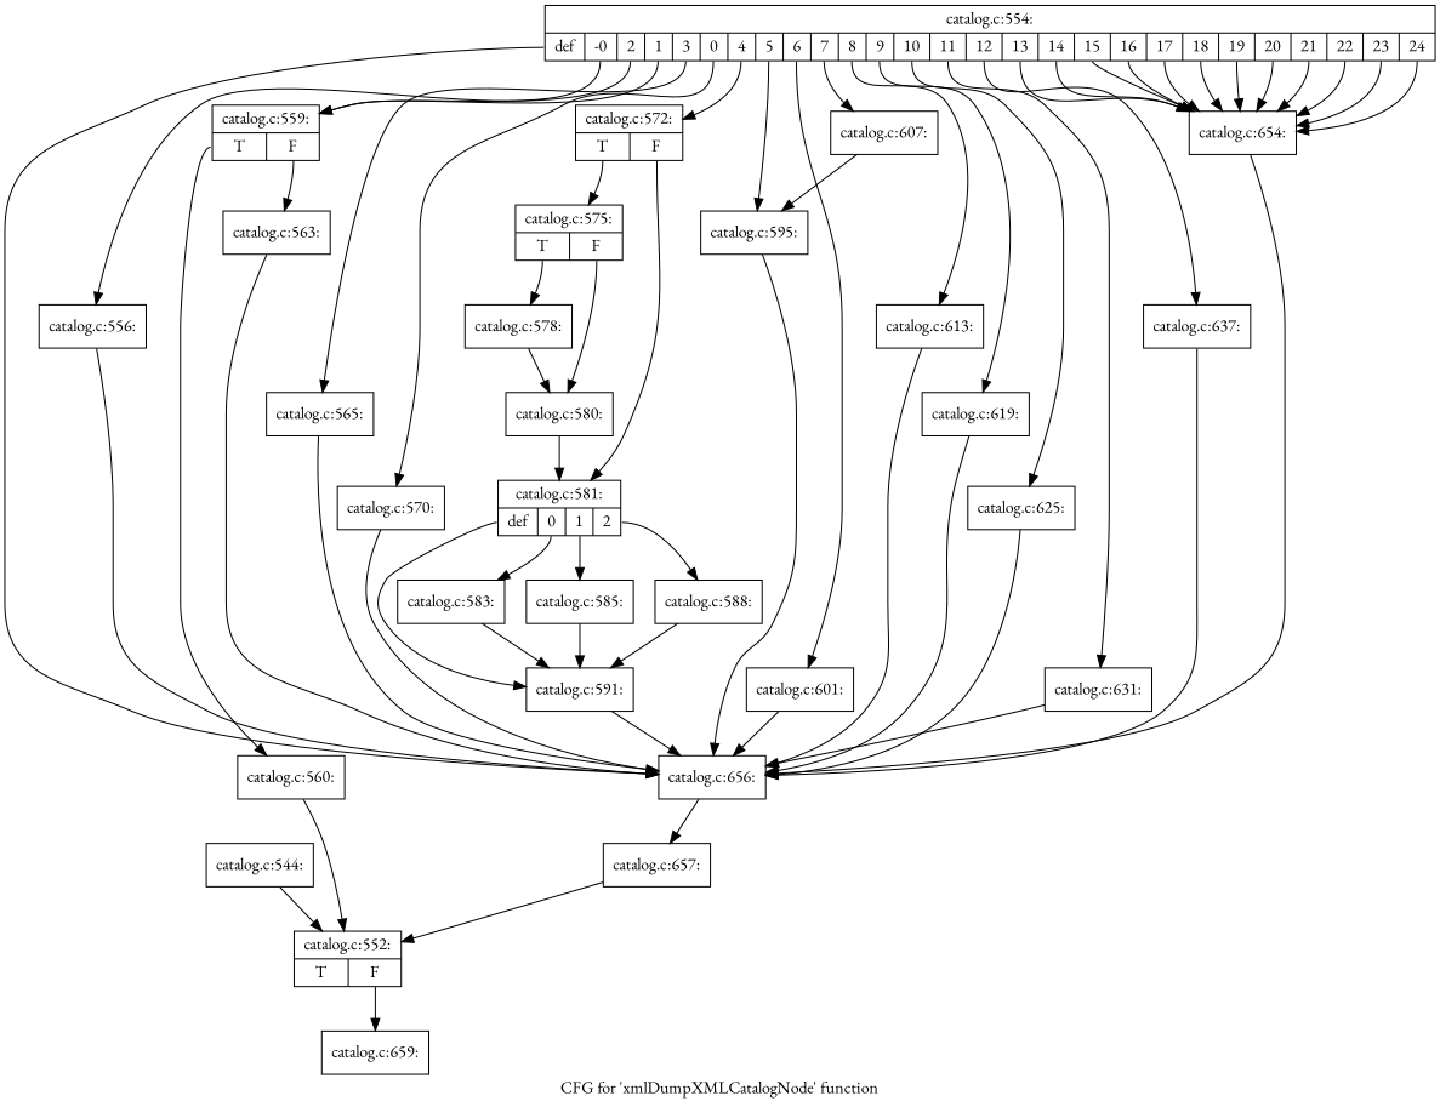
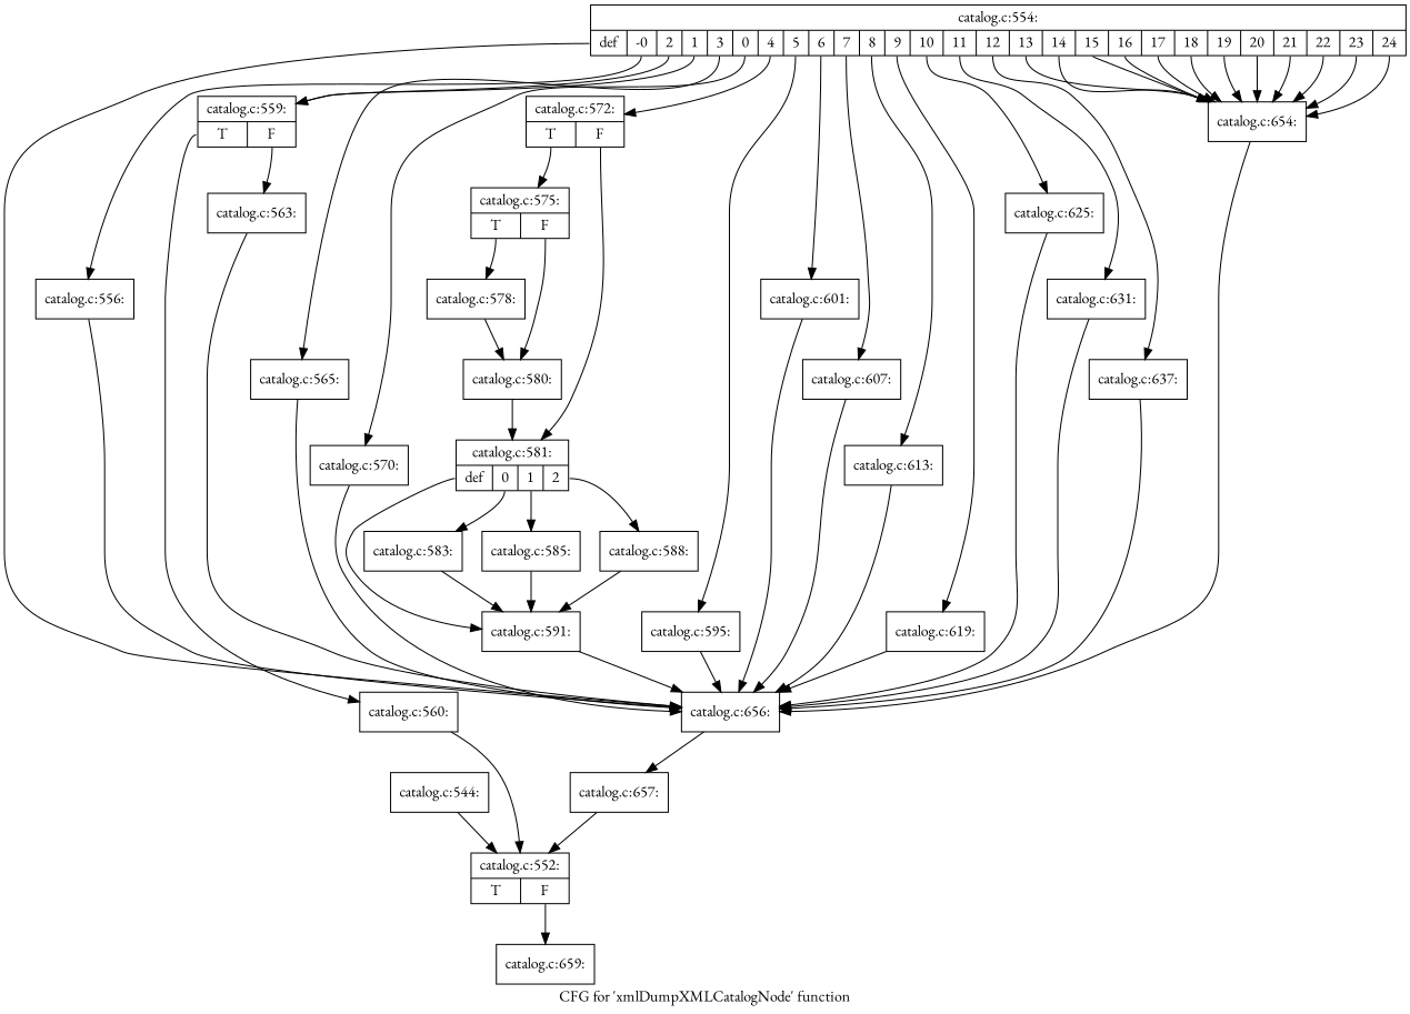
  digraph {
    fontname="EB Garamond"
    label="CFG for 'xmlDumpXMLCatalogNode' function"
    node [fontname="EB Garamond" shape=record]
    edge [fontname="EB Garamond"]
    n1 [label="{catalog.c:544:}"]
    n2 [label="{catalog.c:552:|{<s0>T|<s1>F}}"]
    n3 [label="{catalog.c:659:}"]
    n4 [label="{catalog.c:554:|{<s0>def|<s1>-0|<s2>2|<s3>1|<s4>3|<s5>0|<s6>4|<s7>5|<s8>6|<s9>7|<s10>8|<s11>9|<s12>10|<s13>11|<s14>12|<s15>13|<s16>14|<s17>15|<s18>16|<s19>17|<s20>18|<s21>19|<s22>20|<s23>21|<s24>22|<s25>23|<s26>24}}"]
    n5 [label="{catalog.c:656:}"]
    n6 [label="{catalog.c:556:}"]
    n7 [label="{catalog.c:559:|{<s0>T|<s1>F}}"]
    n8 [label="{catalog.c:565:}"]
    n9 [label="{catalog.c:570:}"]
    n10 [label="{catalog.c:572:|{<s0>T|<s1>F}}"]
    n11 [label="{catalog.c:595:}"]
    n12 [label="{catalog.c:601:}"]
    n13 [label="{catalog.c:607:}"]
    n14 [label="{catalog.c:613:}"]
    n15 [label="{catalog.c:619:}"]
    n16 [label="{catalog.c:625:}"]
    n17 [label="{catalog.c:631:}"]
    n18 [label="{catalog.c:637:}"]
    n19 [label="{catalog.c:654:}"]
    n20 [label="{catalog.c:657:}"]
    n21 [label="{catalog.c:560:}"]
    n22 [label="{catalog.c:563:}"]
    n23 [label="{catalog.c:575:|{<s0>T|<s1>F}}"]
    n24 [label="{catalog.c:581:|{<s0>def|<s1>0|<s2>1|<s3>2}}"]
    n25 [label="{catalog.c:578:}"]
    n26 [label="{catalog.c:580:}"]
    n27 [label="{catalog.c:591:}"]
    n28 [label="{catalog.c:583:}"]
    n29 [label="{catalog.c:585:}"]
    n30 [label="{catalog.c:588:}"]
    n1 -> n2
    n2 -> n3 [tailport=s1]
    n4 -> n5 [tailport=s0]
    n4 -> n6 [tailport=s1]
    n4 -> n7 [tailport=s2]
    n4 -> n7 [tailport=s3]
    n4 -> n8 [tailport=s4]
    n4 -> n9 [tailport=s5]
    n4 -> n10 [tailport=s6]
    n4 -> n11 [tailport=s7]
    n4 -> n12 [tailport=s8]
    n4 -> n13 [tailport=s9]
    n4 -> n14 [tailport=s10]
    n4 -> n15 [tailport=s11]
    n4 -> n16 [tailport=s12]
    n4 -> n17 [tailport=s13]
    n4 -> n18 [tailport=s14]
    n4 -> n19 [tailport=s15]
    n4 -> n19 [tailport=s16]
    n4 -> n19 [tailport=s17]
    n4 -> n19 [tailport=s18]
    n4 -> n19 [tailport=s19]
    n4 -> n19 [tailport=s20]
    n4 -> n19 [tailport=s21]
    n4 -> n19 [tailport=s22]
    n4 -> n19 [tailport=s23]
    n4 -> n19 [tailport=s24]
    n4 -> n19 [tailport=s25]
    n4 -> n19 [tailport=s26]
    n5 -> n20
    n6 -> n5
    n7 -> n21 [tailport=s0]
    n7 -> n22 [tailport=s1]
    n8 -> n5
    n9 -> n5
    n10 -> n23 [tailport=s0]
    n10 -> n24 [tailport=s1]
    n11 -> n5
    n12 -> n5
-   n13 -> n11
+   n13 -> n5
    n14 -> n5
    n15 -> n5
    n16 -> n5
    n17 -> n5
    n18 -> n5
    n19 -> n5
    n20 -> n2
    n21 -> n2
    n22 -> n5
    n23 -> n25 [tailport=s0]
    n23 -> n26 [tailport=s1]
    n24 -> n27 [tailport=s0]
    n24 -> n28 [tailport=s1]
    n24 -> n29 [tailport=s2]
    n24 -> n30 [tailport=s3]
    n25 -> n26
    n26 -> n24
    n27 -> n5
    n28 -> n27
    n29 -> n27
    n30 -> n27
  }
